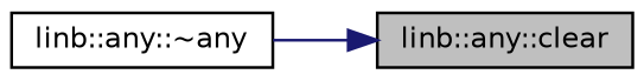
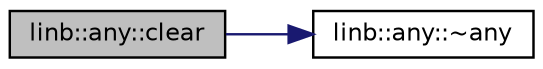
  digraph {
    rankdir=RL
    node [color=black fontname=Helvetica fontsize=10 shape=record style=filled]
    n1 [fillcolor=grey75 fontcolor=black height=0.2 label="linb::any::clear" width=0.4]
    n2 [fillcolor=white height=0.2 label="linb::any::~any" width=0.4]
-   n1 -> n2 [color=midnightblue dir=back fontname=Helvetica fontsize=10 labelfontname=Helvetica labelfontsize=10 style=solid]
+   n2 -> n1 [color=midnightblue dir=back fontname=Helvetica fontsize=10 labelfontname=Helvetica labelfontsize=10 style=solid]
  }
